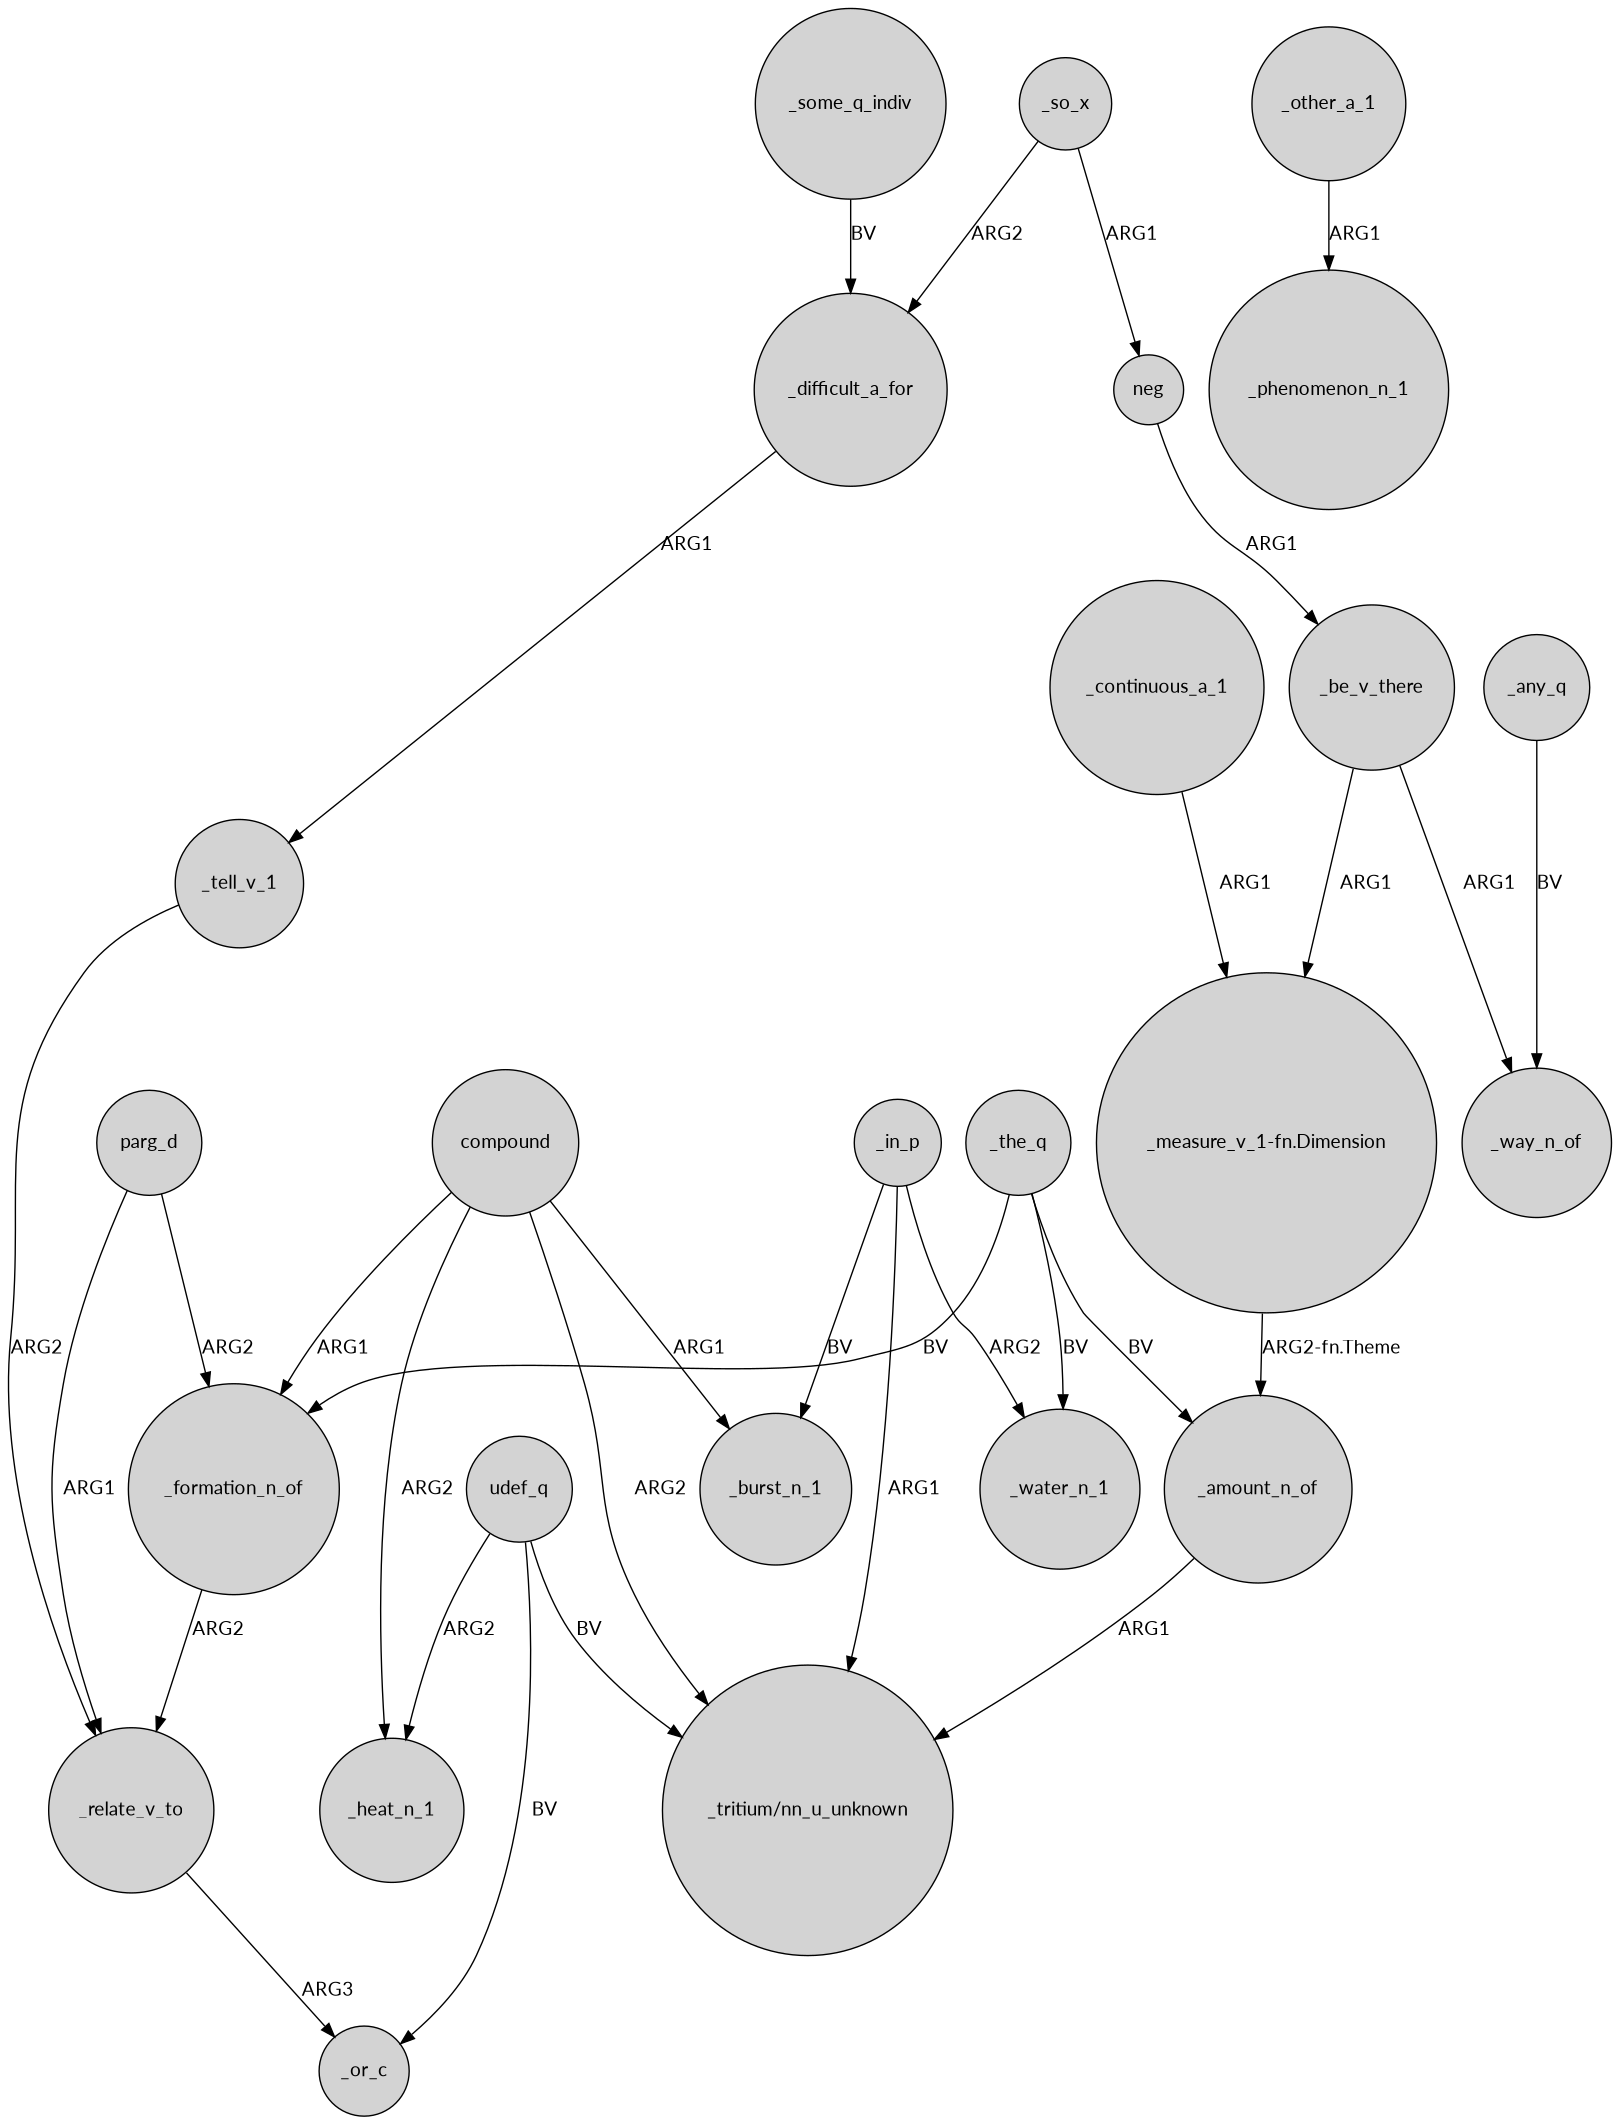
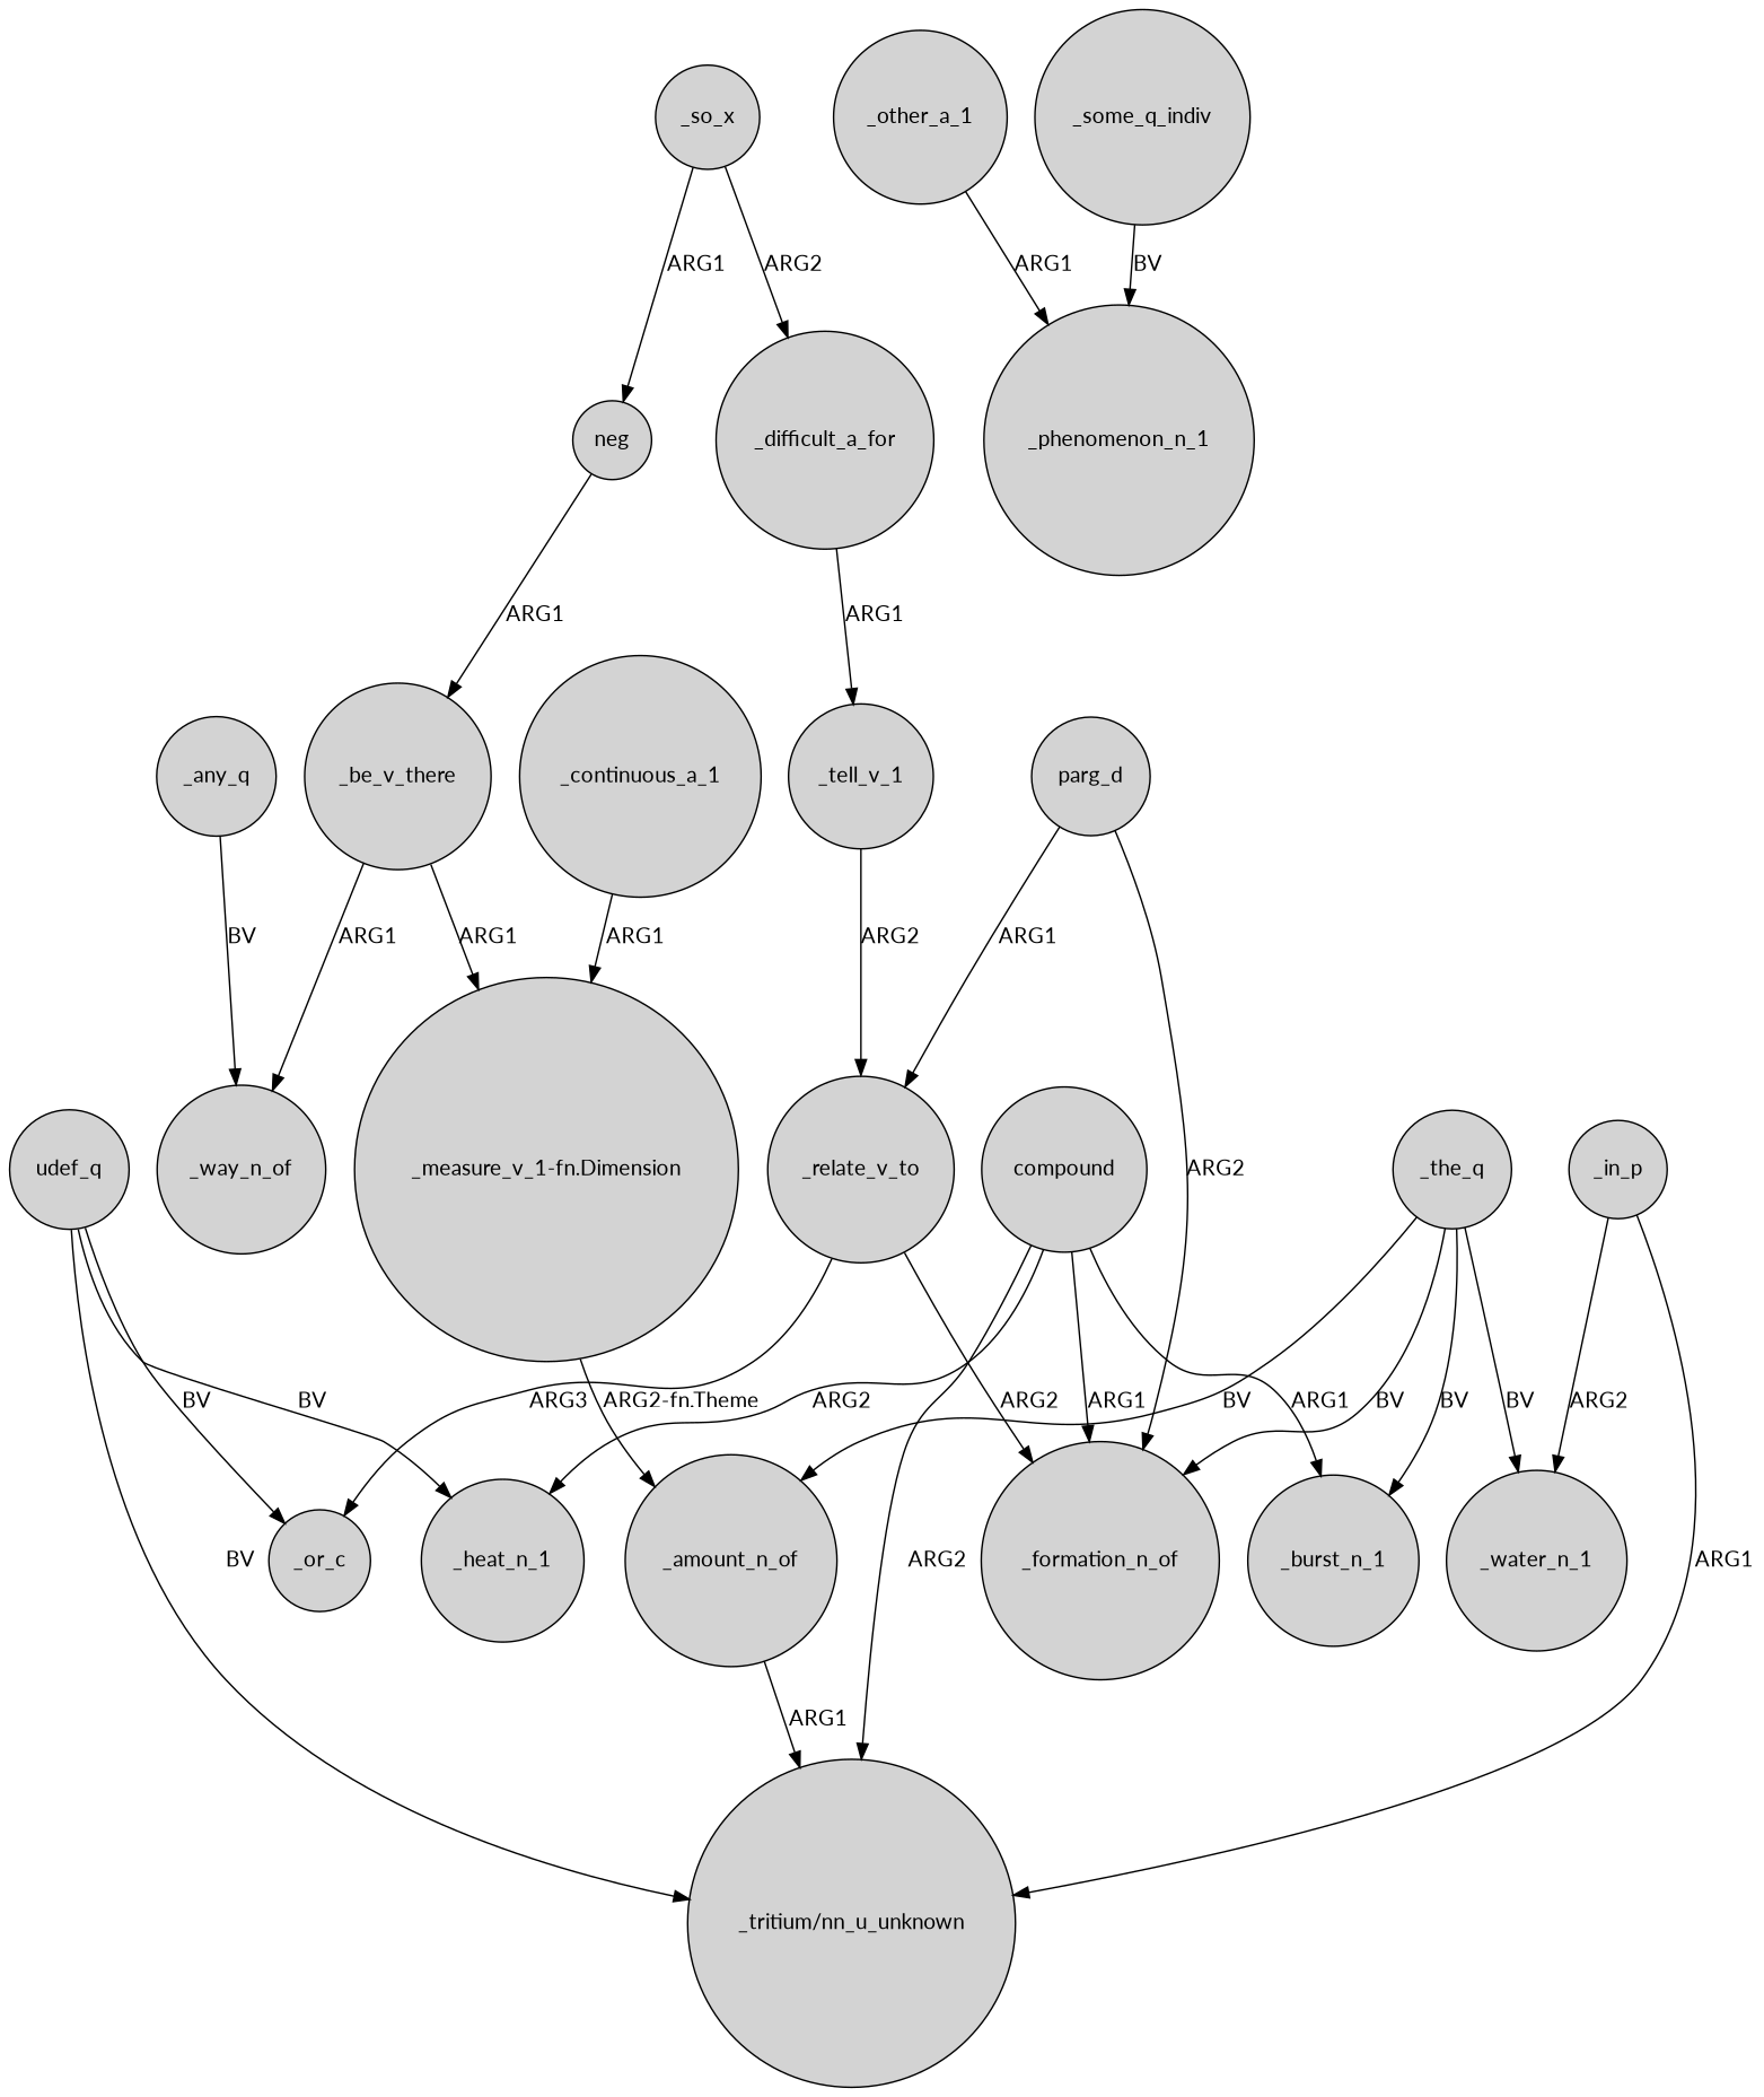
  digraph {
    fontname=Lato
    node [fontname=Lato shape=circle style=filled]
    edge [fontname=Lato]
    _relate_v_to
    _or_c
    _formation_n_of
    "_measure_v_1-fn.Dimension"
    _amount_n_of
    "_tritium/nn_u_unknown"
    udef_q
    _heat_n_1
    _the_q
    _water_n_1
    _burst_n_1
    _any_q
    _way_n_of
    parg_d
    _be_v_there
    _in_p
    compound
    _so_x
    neg
    _difficult_a_for
    _tell_v_1
    _other_a_1
    _phenomenon_n_1
    _some_q_indiv
    _continuous_a_1
    _relate_v_to -> _or_c [label=ARG3]
-   _formation_n_of -> _relate_v_to [label=ARG2]
+   _relate_v_to -> _formation_n_of [label=ARG2]
    "_measure_v_1-fn.Dimension" -> _amount_n_of [label="ARG2-fn.Theme"]
    _amount_n_of -> "_tritium/nn_u_unknown" [label=ARG1]
    udef_q -> _or_c [label=BV]
    udef_q -> "_tritium/nn_u_unknown" [label=BV]
-   udef_q -> _heat_n_1 [label=ARG2]
+   udef_q -> _heat_n_1 [label=BV]
    _the_q -> _formation_n_of [label=BV]
    _the_q -> _amount_n_of [label=BV]
    _the_q -> _water_n_1 [label=BV]
-   _in_p -> _burst_n_1 [label=BV]
+   _the_q -> _burst_n_1 [label=BV]
    _any_q -> _way_n_of [label=BV]
    parg_d -> _relate_v_to [label=ARG1]
    parg_d -> _formation_n_of [label=ARG2]
    _be_v_there -> "_measure_v_1-fn.Dimension" [label=ARG1]
    _be_v_there -> _way_n_of [label=ARG1]
    _in_p -> "_tritium/nn_u_unknown" [label=ARG1]
    _in_p -> _water_n_1 [label=ARG2]
    compound -> _formation_n_of [label=ARG1]
    compound -> "_tritium/nn_u_unknown" [label=ARG2]
    compound -> _heat_n_1 [label=ARG2]
    compound -> _burst_n_1 [label=ARG1]
    _so_x -> neg [label=ARG1]
    _so_x -> _difficult_a_for [label=ARG2]
    neg -> _be_v_there [label=ARG1]
    _difficult_a_for -> _tell_v_1 [label=ARG1]
    _tell_v_1 -> _relate_v_to [label=ARG2]
    _other_a_1 -> _phenomenon_n_1 [label=ARG1]
-   _some_q_indiv -> _difficult_a_for [label=BV]
+   _some_q_indiv -> _phenomenon_n_1 [label=BV]
    _continuous_a_1 -> "_measure_v_1-fn.Dimension" [label=ARG1]
  }
